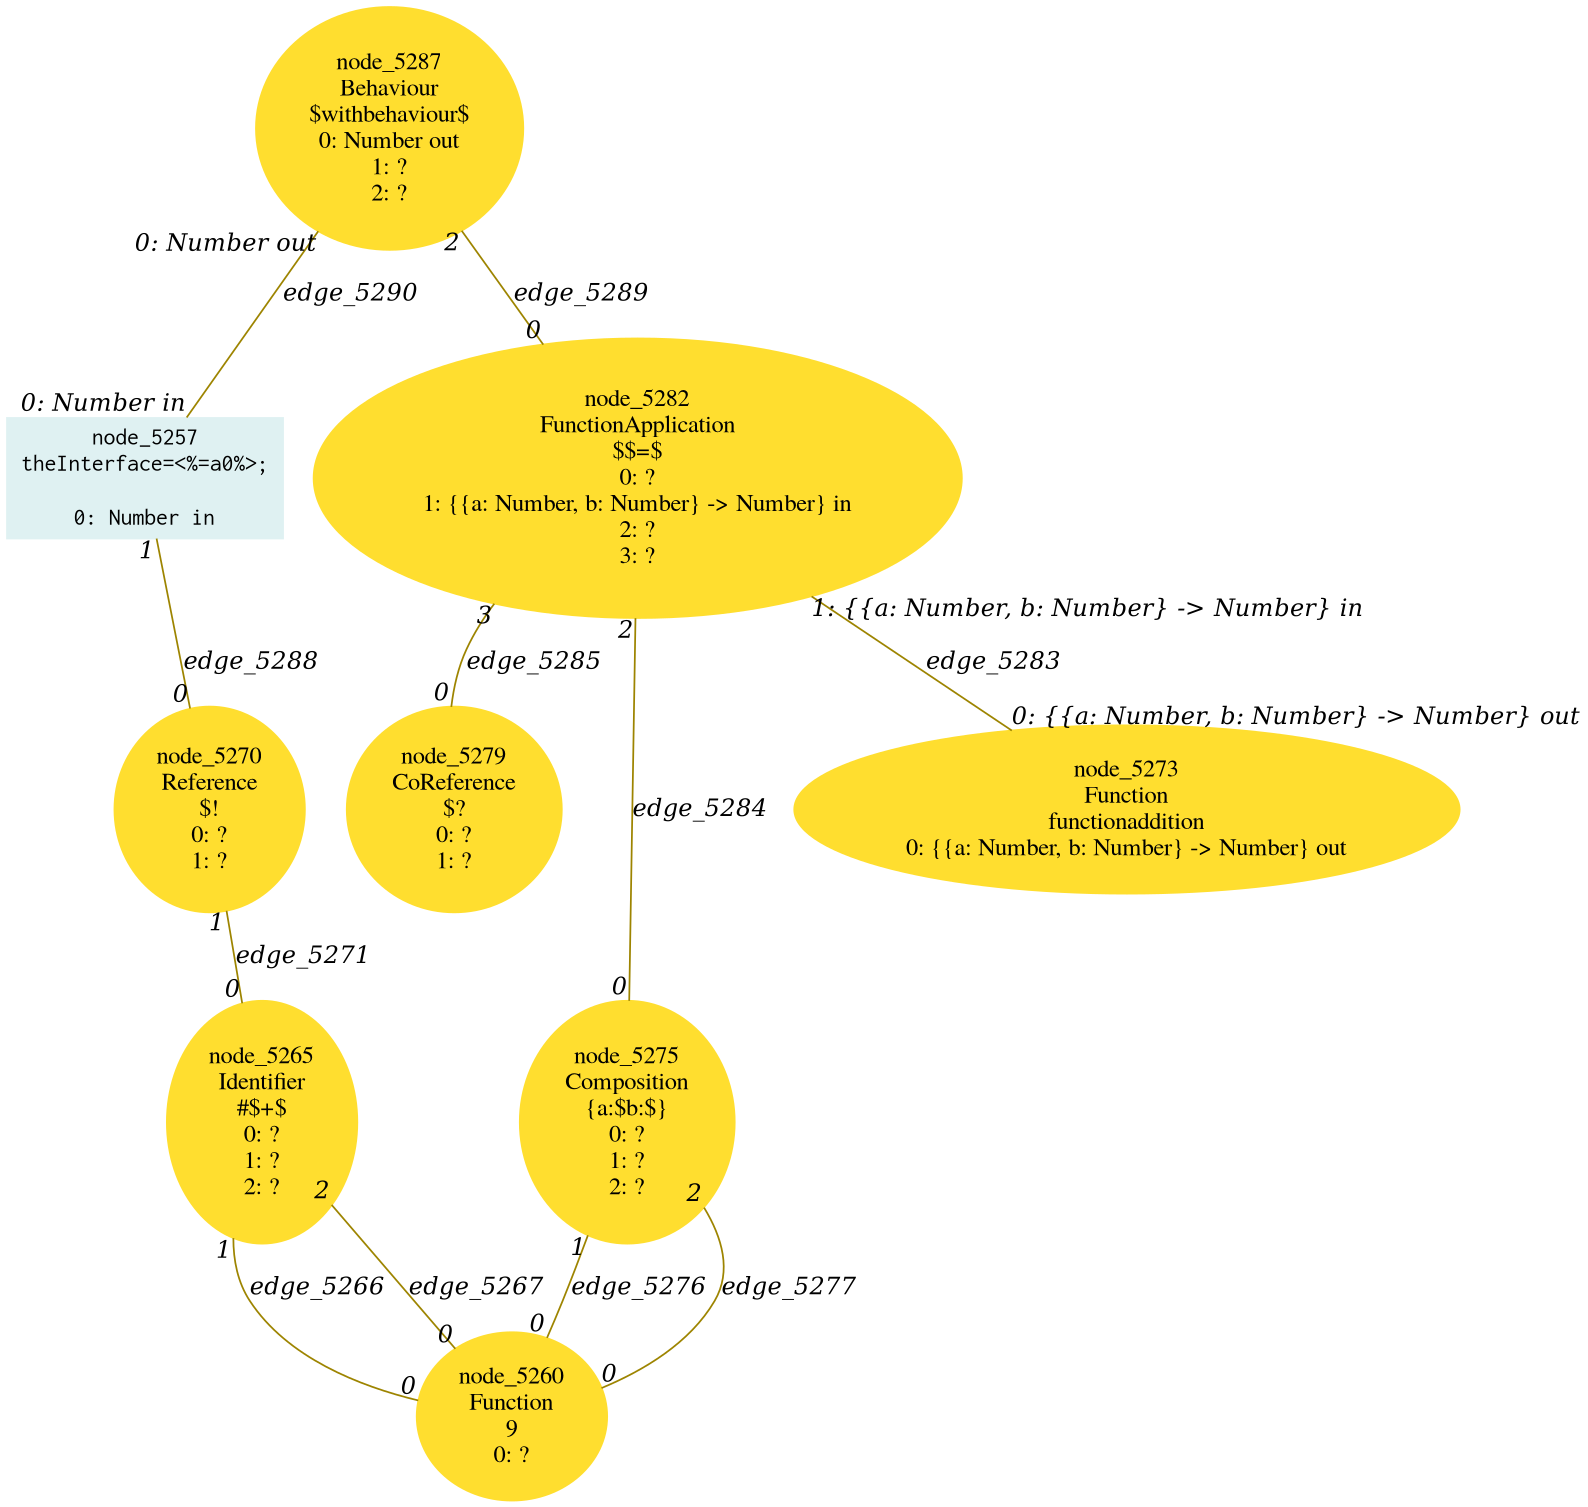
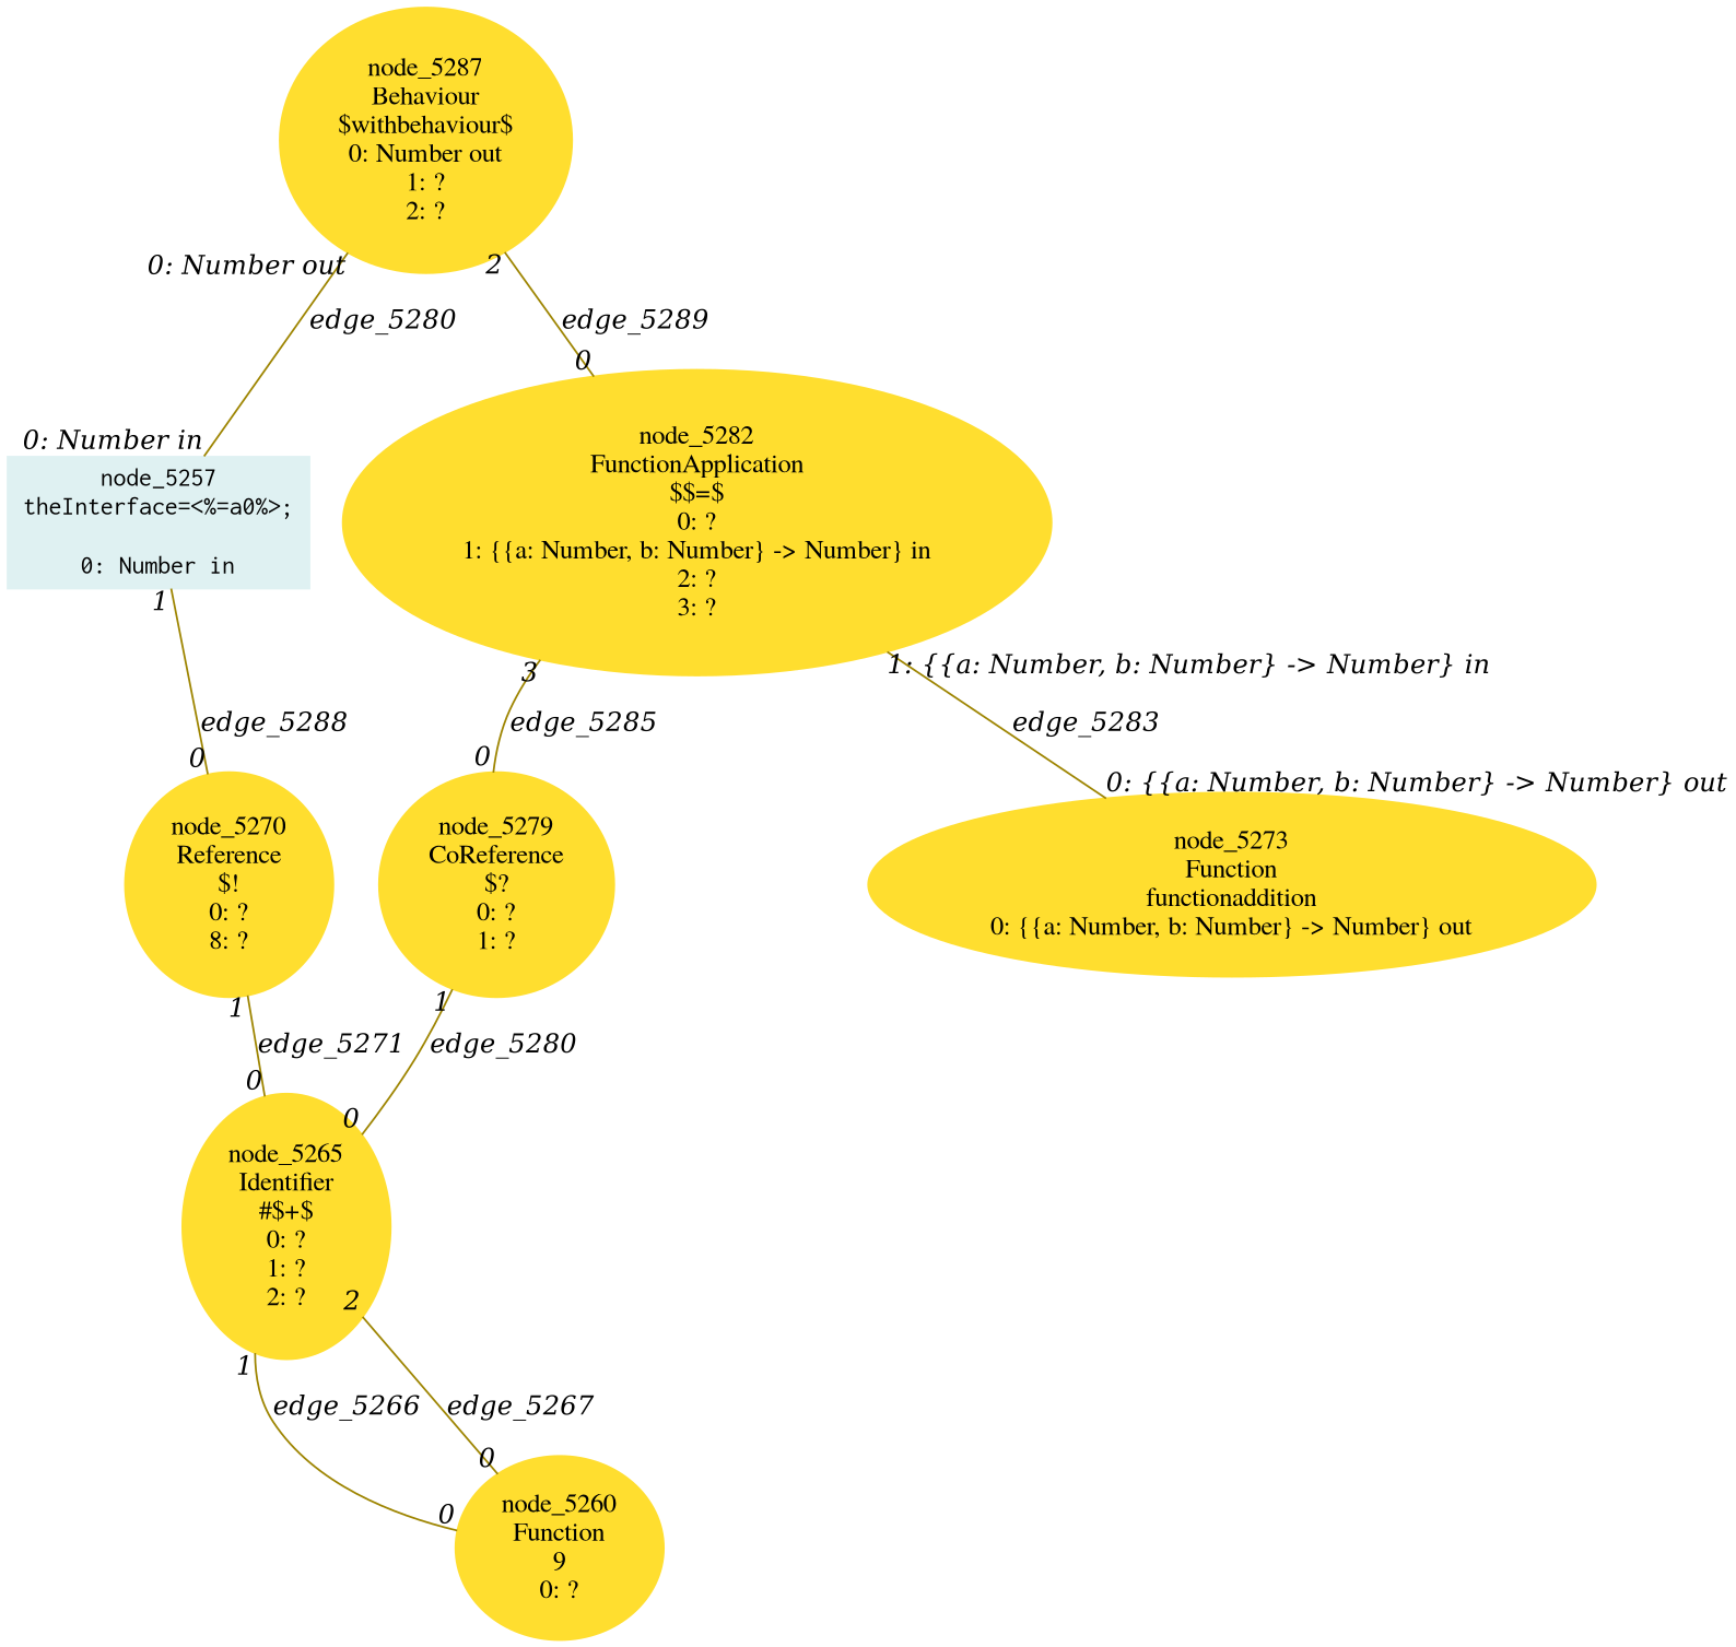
  digraph {
    node [color="#ffde2f" fontname=Times shape=ellipse style=filled]
    edge [arrowHead=none arrowsize=1 color="#9d8400" dir=none fontname="Times-Italic" headlabel=0 taillabel=1]
    n1 [color="#dff1f2" fontname=Courier label="node_5257\ntheInterface=<%=a0%>;\n\n0: Number in" shape=box]
-   n2 [label="node_5270\nReference\n$!\n0: ?\n1: ?"]
+   n2 [label="node_5270\nReference\n$!\n0: ?\n8: ?"]
    n3 [label="node_5260\nFunction\n9\n0: ?"]
    n4 [label="node_5265\nIdentifier\n#$+$\n0: ?\n1: ?\n2: ?"]
    n5 [label="node_5273\nFunction\nfunctionaddition\n0: {{a: Number, b: Number} -> Number} out"]
-   n6 [label="node_5275\nComposition\n{a:$b:$}\n0: ?\n1: ?\n2: ?"]
    n7 [label="node_5279\nCoReference\n$?\n0: ?\n1: ?"]
    n8 [label="node_5282\nFunctionApplication\n$$=$\n0: ?\n1: {{a: Number, b: Number} -> Number} in\n2: ?\n3: ?"]
    n9 [label="node_5287\nBehaviour\n$withbehaviour$\n0: Number out\n1: ?\n2: ?"]
    n1 -> n2 [label=edge_5288]
    n2 -> n4 [label=edge_5271]
    n4 -> n3 [label=edge_5266]
    n4 -> n3 [label=edge_5267 taillabel=2]
-   n6 -> n3 [label=edge_5276]
-   n6 -> n3 [label=edge_5277 taillabel=2]
+   n7 -> n4 [label=edge_5280]
    n8 -> n5 [headlabel="0: {{a: Number, b: Number} -> Number} out" label=edge_5283 taillabel="1: {{a: Number, b: Number} -> Number} in"]
-   n8 -> n6 [label=edge_5284 taillabel=2]
    n8 -> n7 [label=edge_5285 taillabel=3]
-   n9 -> n1 [headlabel="0: Number in" label=edge_5290 taillabel="0: Number out"]
+   n9 -> n1 [headlabel="0: Number in" label=edge_5280 taillabel="0: Number out"]
    n9 -> n8 [label=edge_5289 taillabel=2]
  }
